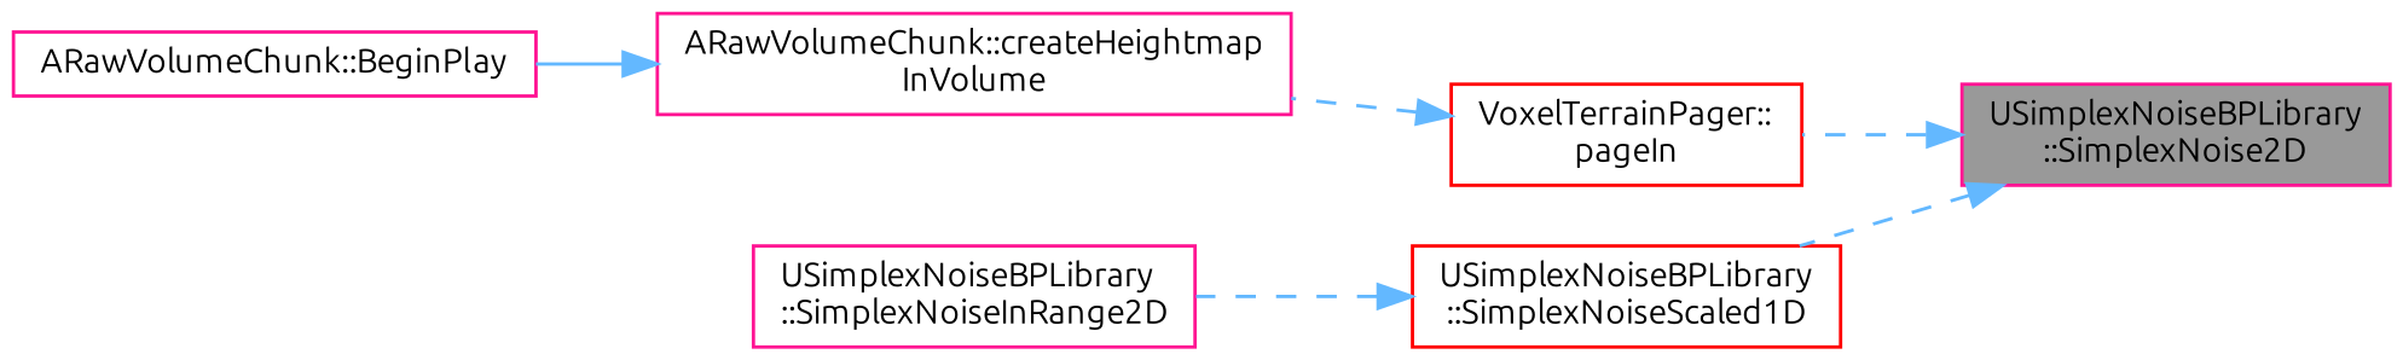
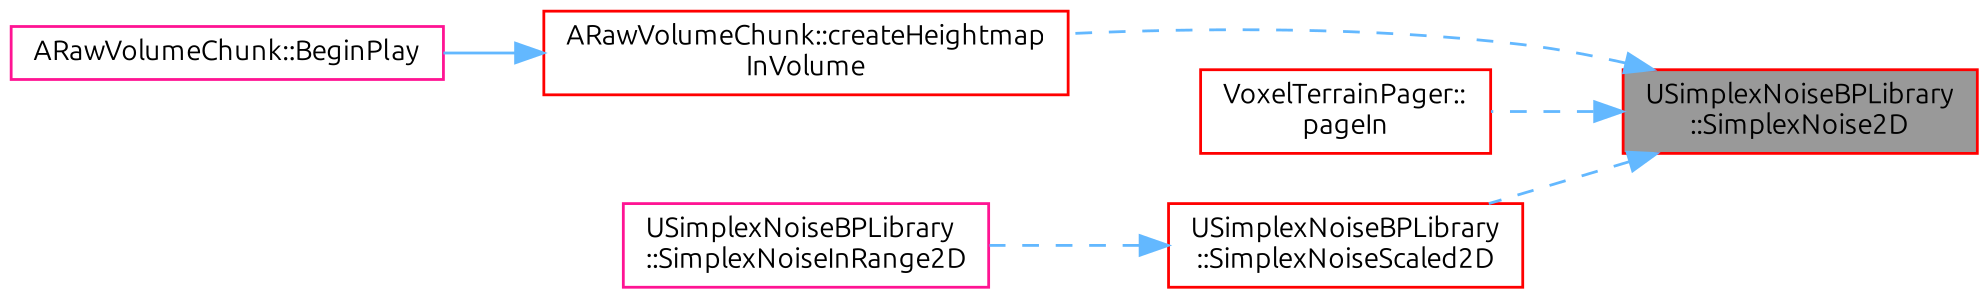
  digraph {
    fontname=Ubuntu
    rankdir=RL
    node [color=deeppink fillcolor=white fontname=Ubuntu fontsize=10 shape=box style=filled]
    edge [color=steelblue1 dir=back fontname=Ubuntu fontsize=10 labelfontname=Helvetica labelfontsize=10 style=dashed]
-   n1 [fillcolor=grey60 fontcolor=black height=0.2 label="USimplexNoiseBPLibrary\l::SimplexNoise2D" width=0.4]
-   n2 [height=0.2 label="ARawVolumeChunk::createHeightmap\lInVolume" width=0.4]
+   n1 [color=red fillcolor=grey60 fontcolor=black height=0.2 label="USimplexNoiseBPLibrary\l::SimplexNoise2D" width=0.4]
+   n2 [color=red height=0.2 label="ARawVolumeChunk::createHeightmap\lInVolume" width=0.4]
    n3 [color=red height=0.2 label="VoxelTerrainPager::\lpageIn" width=0.4]
-   n4 [color=red height=0.2 label="USimplexNoiseBPLibrary\l::SimplexNoiseScaled1D" width=0.4]
+   n4 [color=red height=0.2 label="USimplexNoiseBPLibrary\l::SimplexNoiseScaled2D" width=0.4]
    n5 [height=0.2 label="ARawVolumeChunk::BeginPlay" width=0.4]
    n6 [height=0.2 label="USimplexNoiseBPLibrary\l::SimplexNoiseInRange2D" width=0.4]
-   n3 -> n2
+   n1 -> n2
    n1 -> n3
    n1 -> n4
    n2 -> n5 [style=solid]
    n4 -> n6
  }
